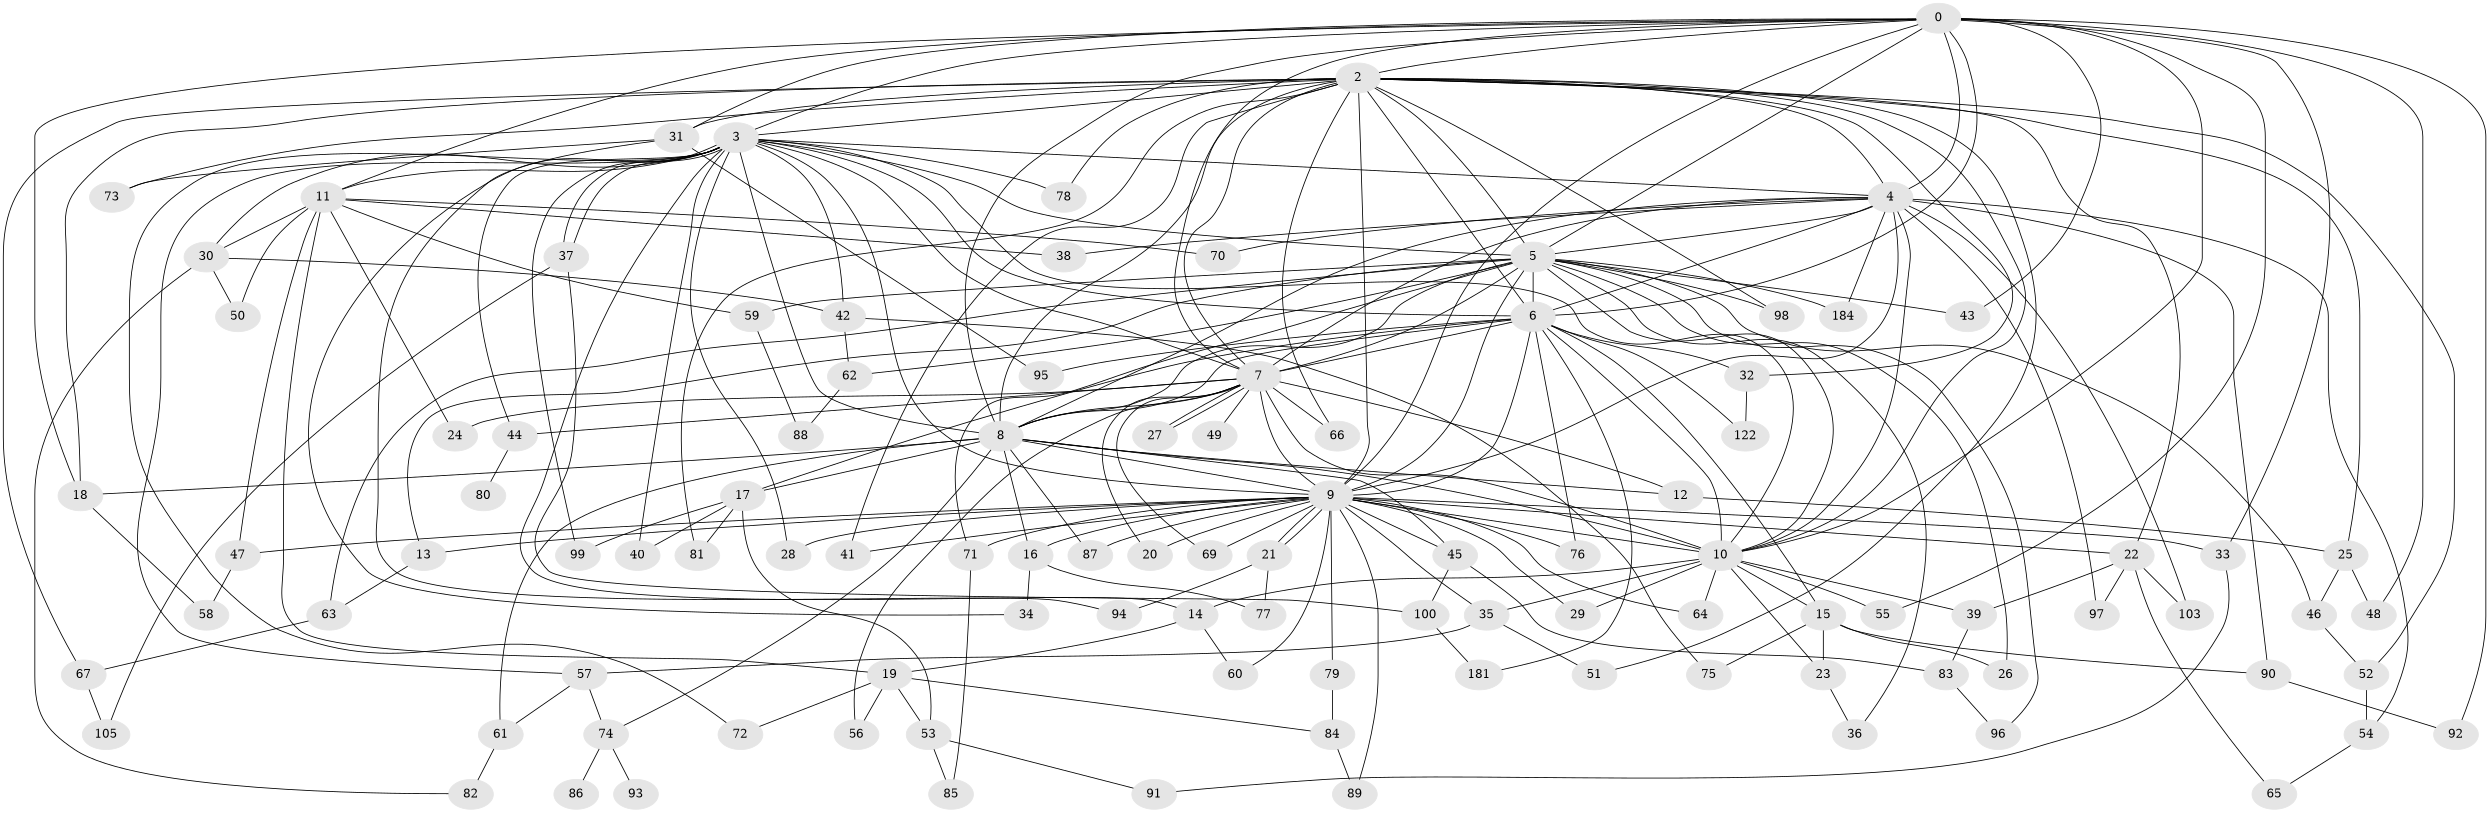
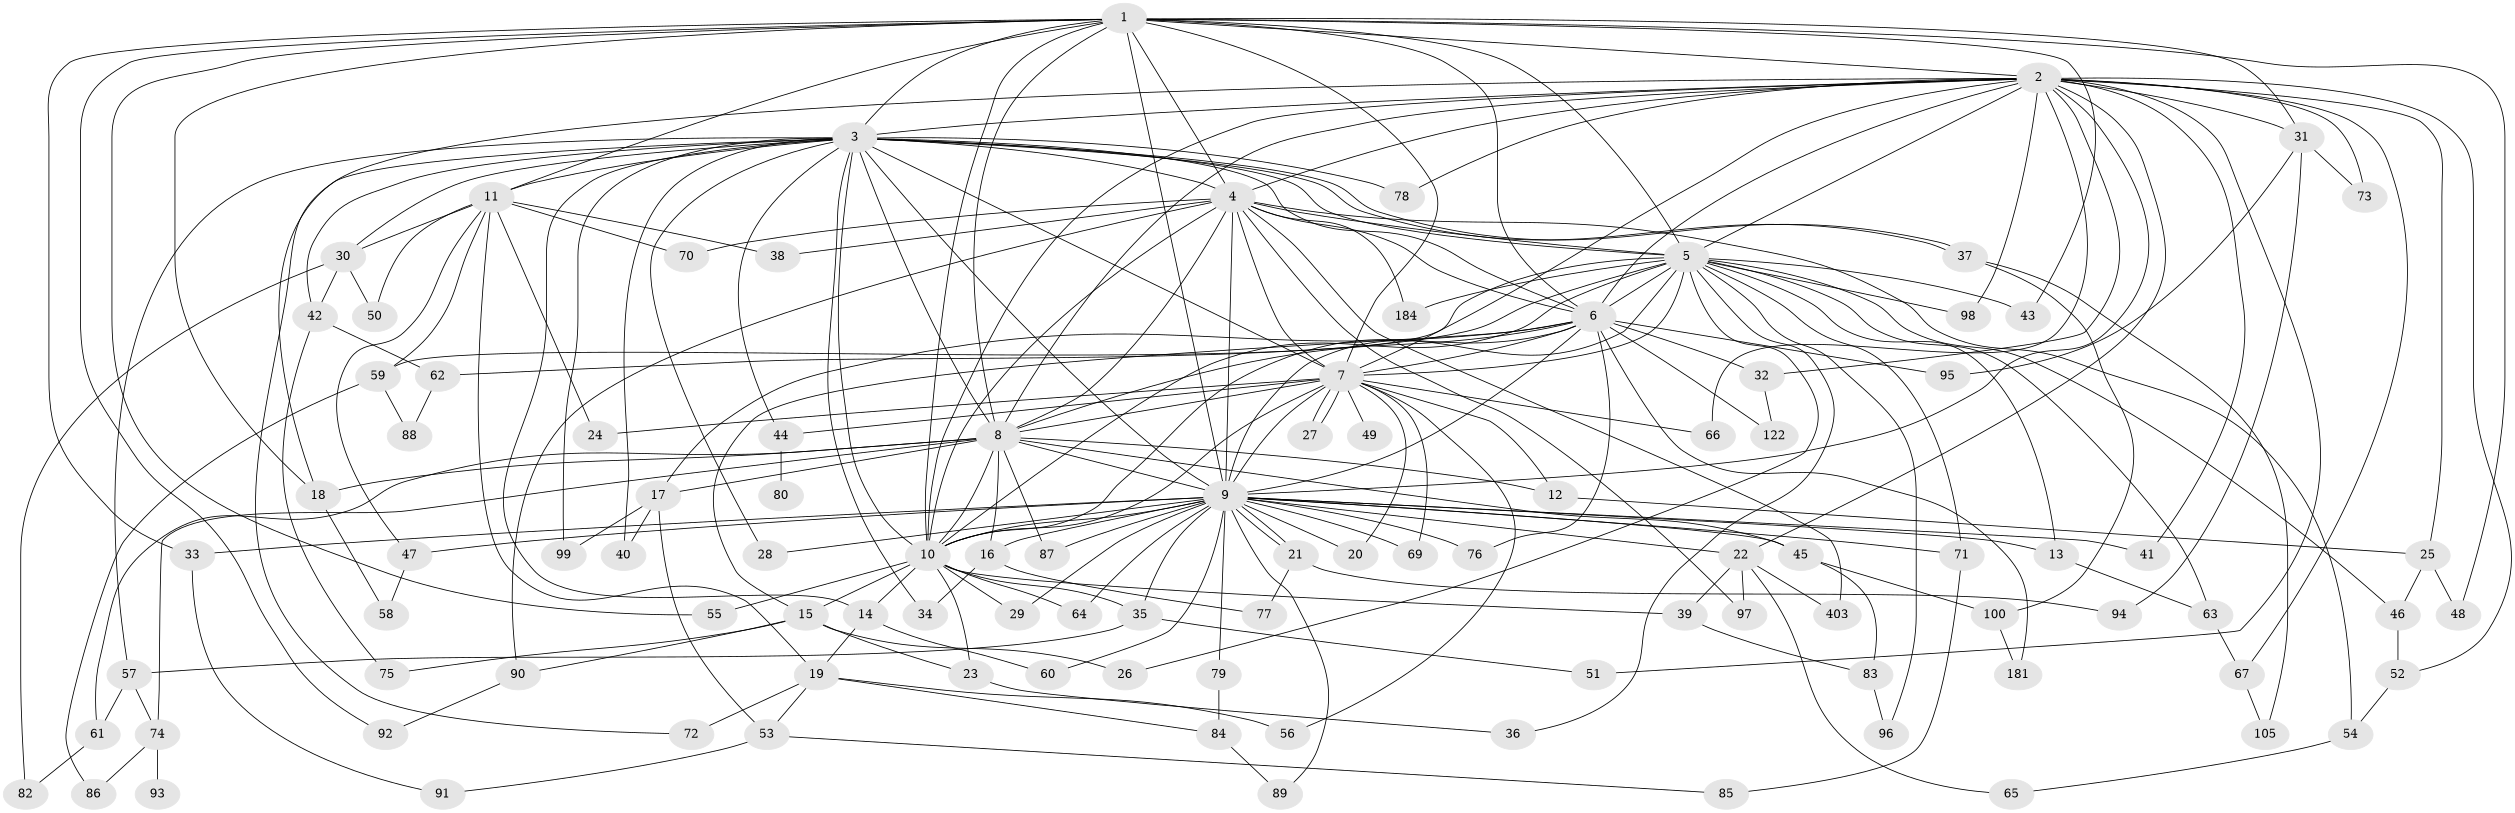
  graph {
    node [color=gray90 style=filled]
-   1 [label=0]
+   1
    2
    3
    4
    5
    6
    7
    8
    9
    10
    11
    31
    33
    43
    48
    55
    92
    18
    22
    25
    32
    41
    51
    52
    66
    67
    73
    78
-   81
    98
    14
    28
    30
    34
    37
    40
    42
    44
    57
    72
    99
    38
    54
    70
    90
    97
-   103
+   103 [label=403]
    n48 [label=184]
    13
    26
    36
    46
    59
    62
    63
    71
    96
    15
    17
    76
    95
    n62 [label=181]
    n63 [label=122]
    12
    20
    24
    27
    49
    56
    69
    16
    45
    61
    74
    87
    21
    29
    35
    47
    60
    64
    79
    89
    23
    39
    19
    50
    94
    91
    58
    65
    105
    82
    100
    75
    80
    86
    88
    85
    53
    77
    83
    93
    84
    1 -- 2
    1 -- 3
    1 -- 4
    1 -- 5
    1 -- 6
    1 -- 7
    1 -- 8
    1 -- 9
    1 -- 10
    1 -- 11
    1 -- 31
    1 -- 33
    1 -- 43
    1 -- 48
    1 -- 55
    1 -- 92
    1 -- 18
    2 -- 3
    2 -- 4
    2 -- 5
    2 -- 6
    2 -- 7
    2 -- 8
    2 -- 9
    2 -- 10
    2 -- 31
    2 -- 18
    2 -- 22
    2 -- 25
    2 -- 32
    2 -- 41
    2 -- 51
    2 -- 52
    2 -- 66
    2 -- 67
    2 -- 73
    2 -- 78
-   2 -- 81
    2 -- 98
    3 -- 4
    3 -- 5
    3 -- 6
    3 -- 7
    3 -- 8
    3 -- 9
    3 -- 10
    3 -- 11
    3 -- 78
    3 -- 14
    3 -- 28
    3 -- 30
    3 -- 34
    3 -- 37
    3 -- 37
    3 -- 40
    3 -- 42
    3 -- 44
    3 -- 57
    3 -- 72
    3 -- 99
    4 -- 5
    4 -- 6
    4 -- 7
    4 -- 8
    4 -- 9
    4 -- 10
    4 -- 38
    4 -- 54
    4 -- 70
    4 -- 90
    4 -- 97
    4 -- 103
    4 -- n48
    5 -- 6
    5 -- 7
-   5 -- 8
    5 -- 9
    5 -- 10
    5 -- 43
    5 -- 98
    5 -- n48
    5 -- 13
    5 -- 26
    5 -- 36
    5 -- 46
    5 -- 59
    5 -- 62
    5 -- 63
    5 -- 71
    5 -- 96
    6 -- 7
    6 -- 8
    6 -- 9
    6 -- 10
    6 -- 32
    6 -- 15
    6 -- 17
    6 -- 76
    6 -- 95
    6 -- n62
    6 -- n63
    7 -- 8
    7 -- 9
    7 -- 10
    7 -- 66
    7 -- 44
    7 -- 12
    7 -- 20
    7 -- 24
    7 -- 27
    7 -- 27
    7 -- 49
    7 -- 56
    7 -- 69
    8 -- 9
    8 -- 10
    8 -- 18
    8 -- 17
    8 -- 12
    8 -- 16
    8 -- 45
    8 -- 61
    8 -- 74
    8 -- 87
    9 -- 10
    9 -- 33
    9 -- 22
    9 -- 41
    9 -- 28
    9 -- 13
    9 -- 71
    9 -- 76
    9 -- 20
    9 -- 69
    9 -- 16
    9 -- 45
    9 -- 87
    9 -- 21
    9 -- 21
    9 -- 29
    9 -- 35
    9 -- 47
    9 -- 60
    9 -- 64
    9 -- 79
    9 -- 89
    10 -- 55
    10 -- 14
    10 -- 15
    10 -- 29
    10 -- 35
    10 -- 64
    10 -- 23
    10 -- 39
    11 -- 30
    11 -- 38
    11 -- 70
    11 -- 59
    11 -- 24
    11 -- 47
    11 -- 19
    11 -- 50
    31 -- 73
    31 -- 95
    31 -- 94
    33 -- 91
    18 -- 58
    22 -- 97
    22 -- 103
    22 -- 39
    22 -- 65
    25 -- 48
    25 -- 46
    32 -- n63
    52 -- 54
    67 -- 105
    14 -- 60
    14 -- 19
    30 -- 42
    30 -- 50
    30 -- 82
    37 -- 105
    37 -- 100
    42 -- 62
    42 -- 75
    44 -- 80
    57 -- 61
    57 -- 74
    54 -- 65
    90 -- 92
    13 -- 63
    46 -- 52
+   59 -- 86
    59 -- 88
    62 -- 88
    63 -- 67
    71 -- 85
    15 -- 90
    15 -- 26
    15 -- 23
    15 -- 75
-   17 -- 81
    17 -- 40
    17 -- 99
    17 -- 53
    12 -- 25
    16 -- 34
    16 -- 77
    45 -- 100
    45 -- 83
    61 -- 82
    74 -- 86
    74 -- 93
    21 -- 94
    21 -- 77
    35 -- 51
    35 -- 57
    47 -- 58
    79 -- 84
    23 -- 36
    39 -- 83
    19 -- 72
    19 -- 56
    19 -- 53
    19 -- 84
    100 -- n62
    53 -- 91
    53 -- 85
    83 -- 96
    84 -- 89
  }
